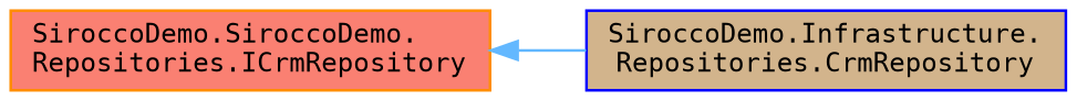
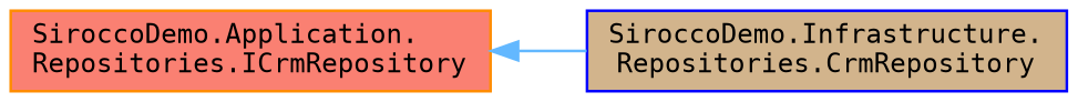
  digraph {
    rankdir=LR
    fontname="DejaVu Sans Mono"
    node [fontname="DejaVu Sans Mono" fontsize=10 shape=box style=filled]
-   n1 [color=darkorange fillcolor=salmon height=0.2 label="SiroccoDemo.SiroccoDemo.\lRepositories.ICrmRepository" width=0.4]
+   n1 [color=darkorange fillcolor=salmon height=0.2 label="SiroccoDemo.Application.\lRepositories.ICrmRepository" width=0.4]
    n2 [color=blue fillcolor=tan height=0.2 label="SiroccoDemo.Infrastructure.\lRepositories.CrmRepository" width=0.4]
    n1 -> n2 [color=steelblue1 dir=back fontname="DejaVu Sans Mono" fontsize=10 labelfontname=Helvetica labelfontsize=10 style=solid]
  }
